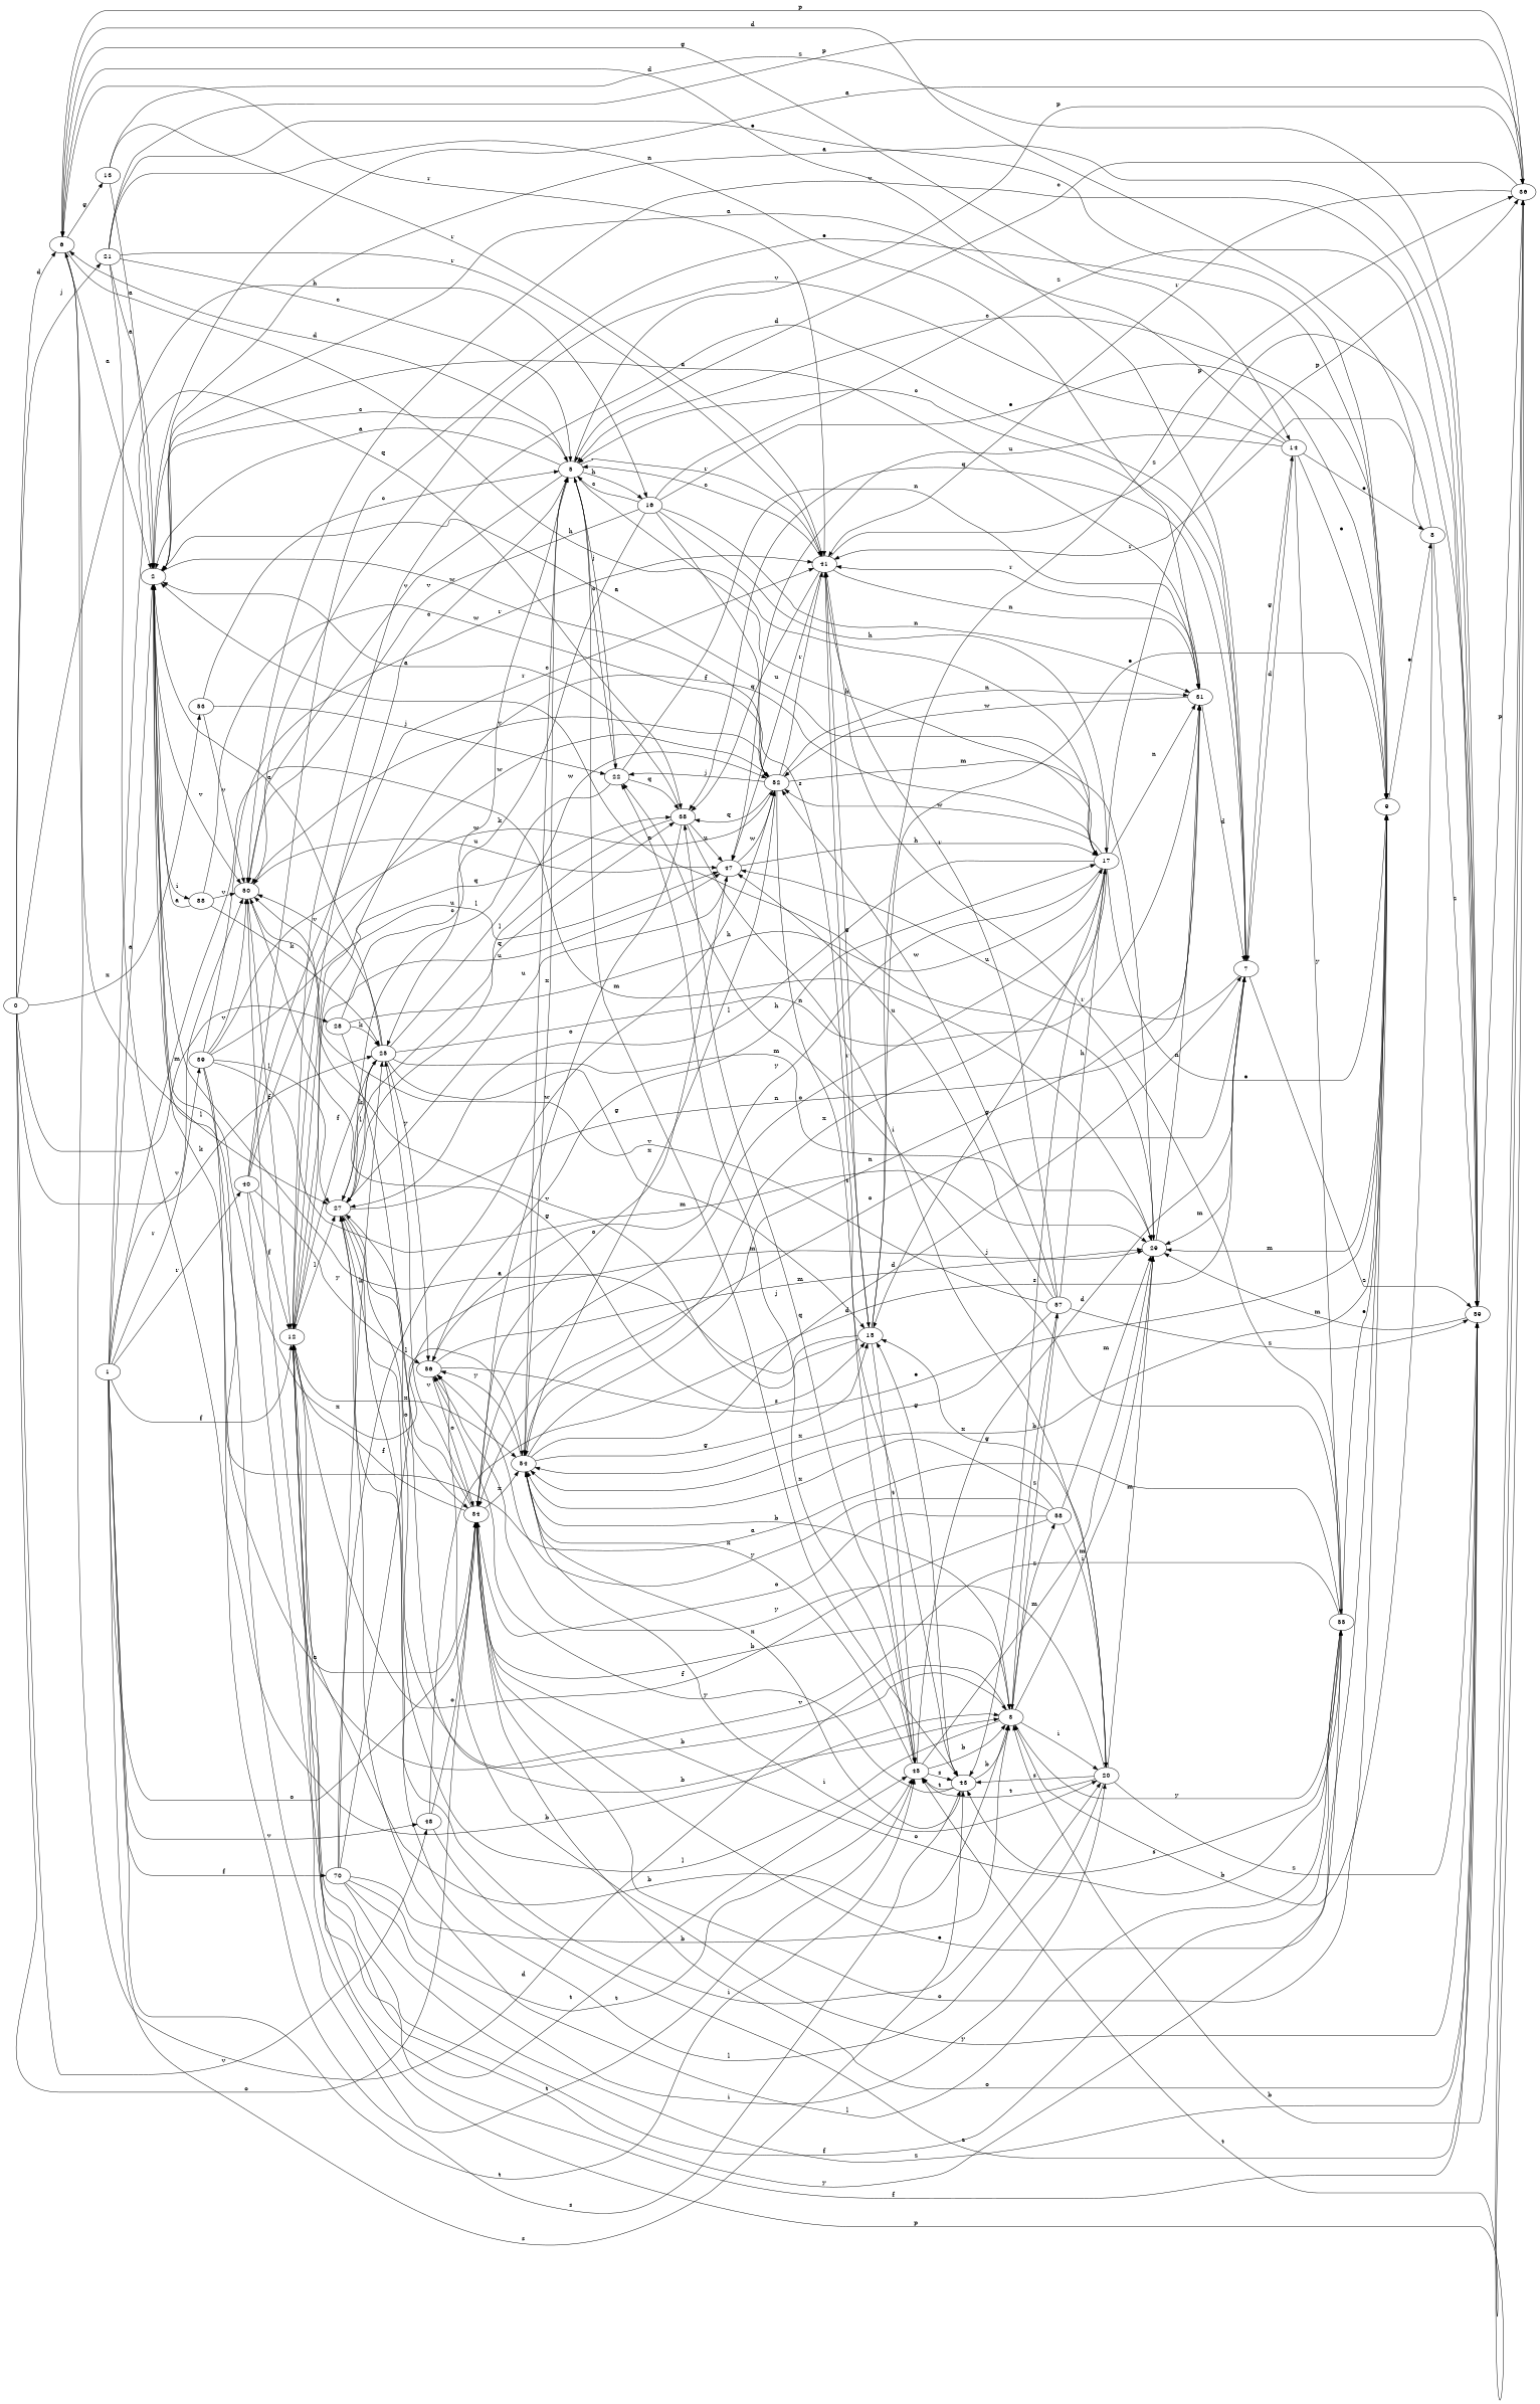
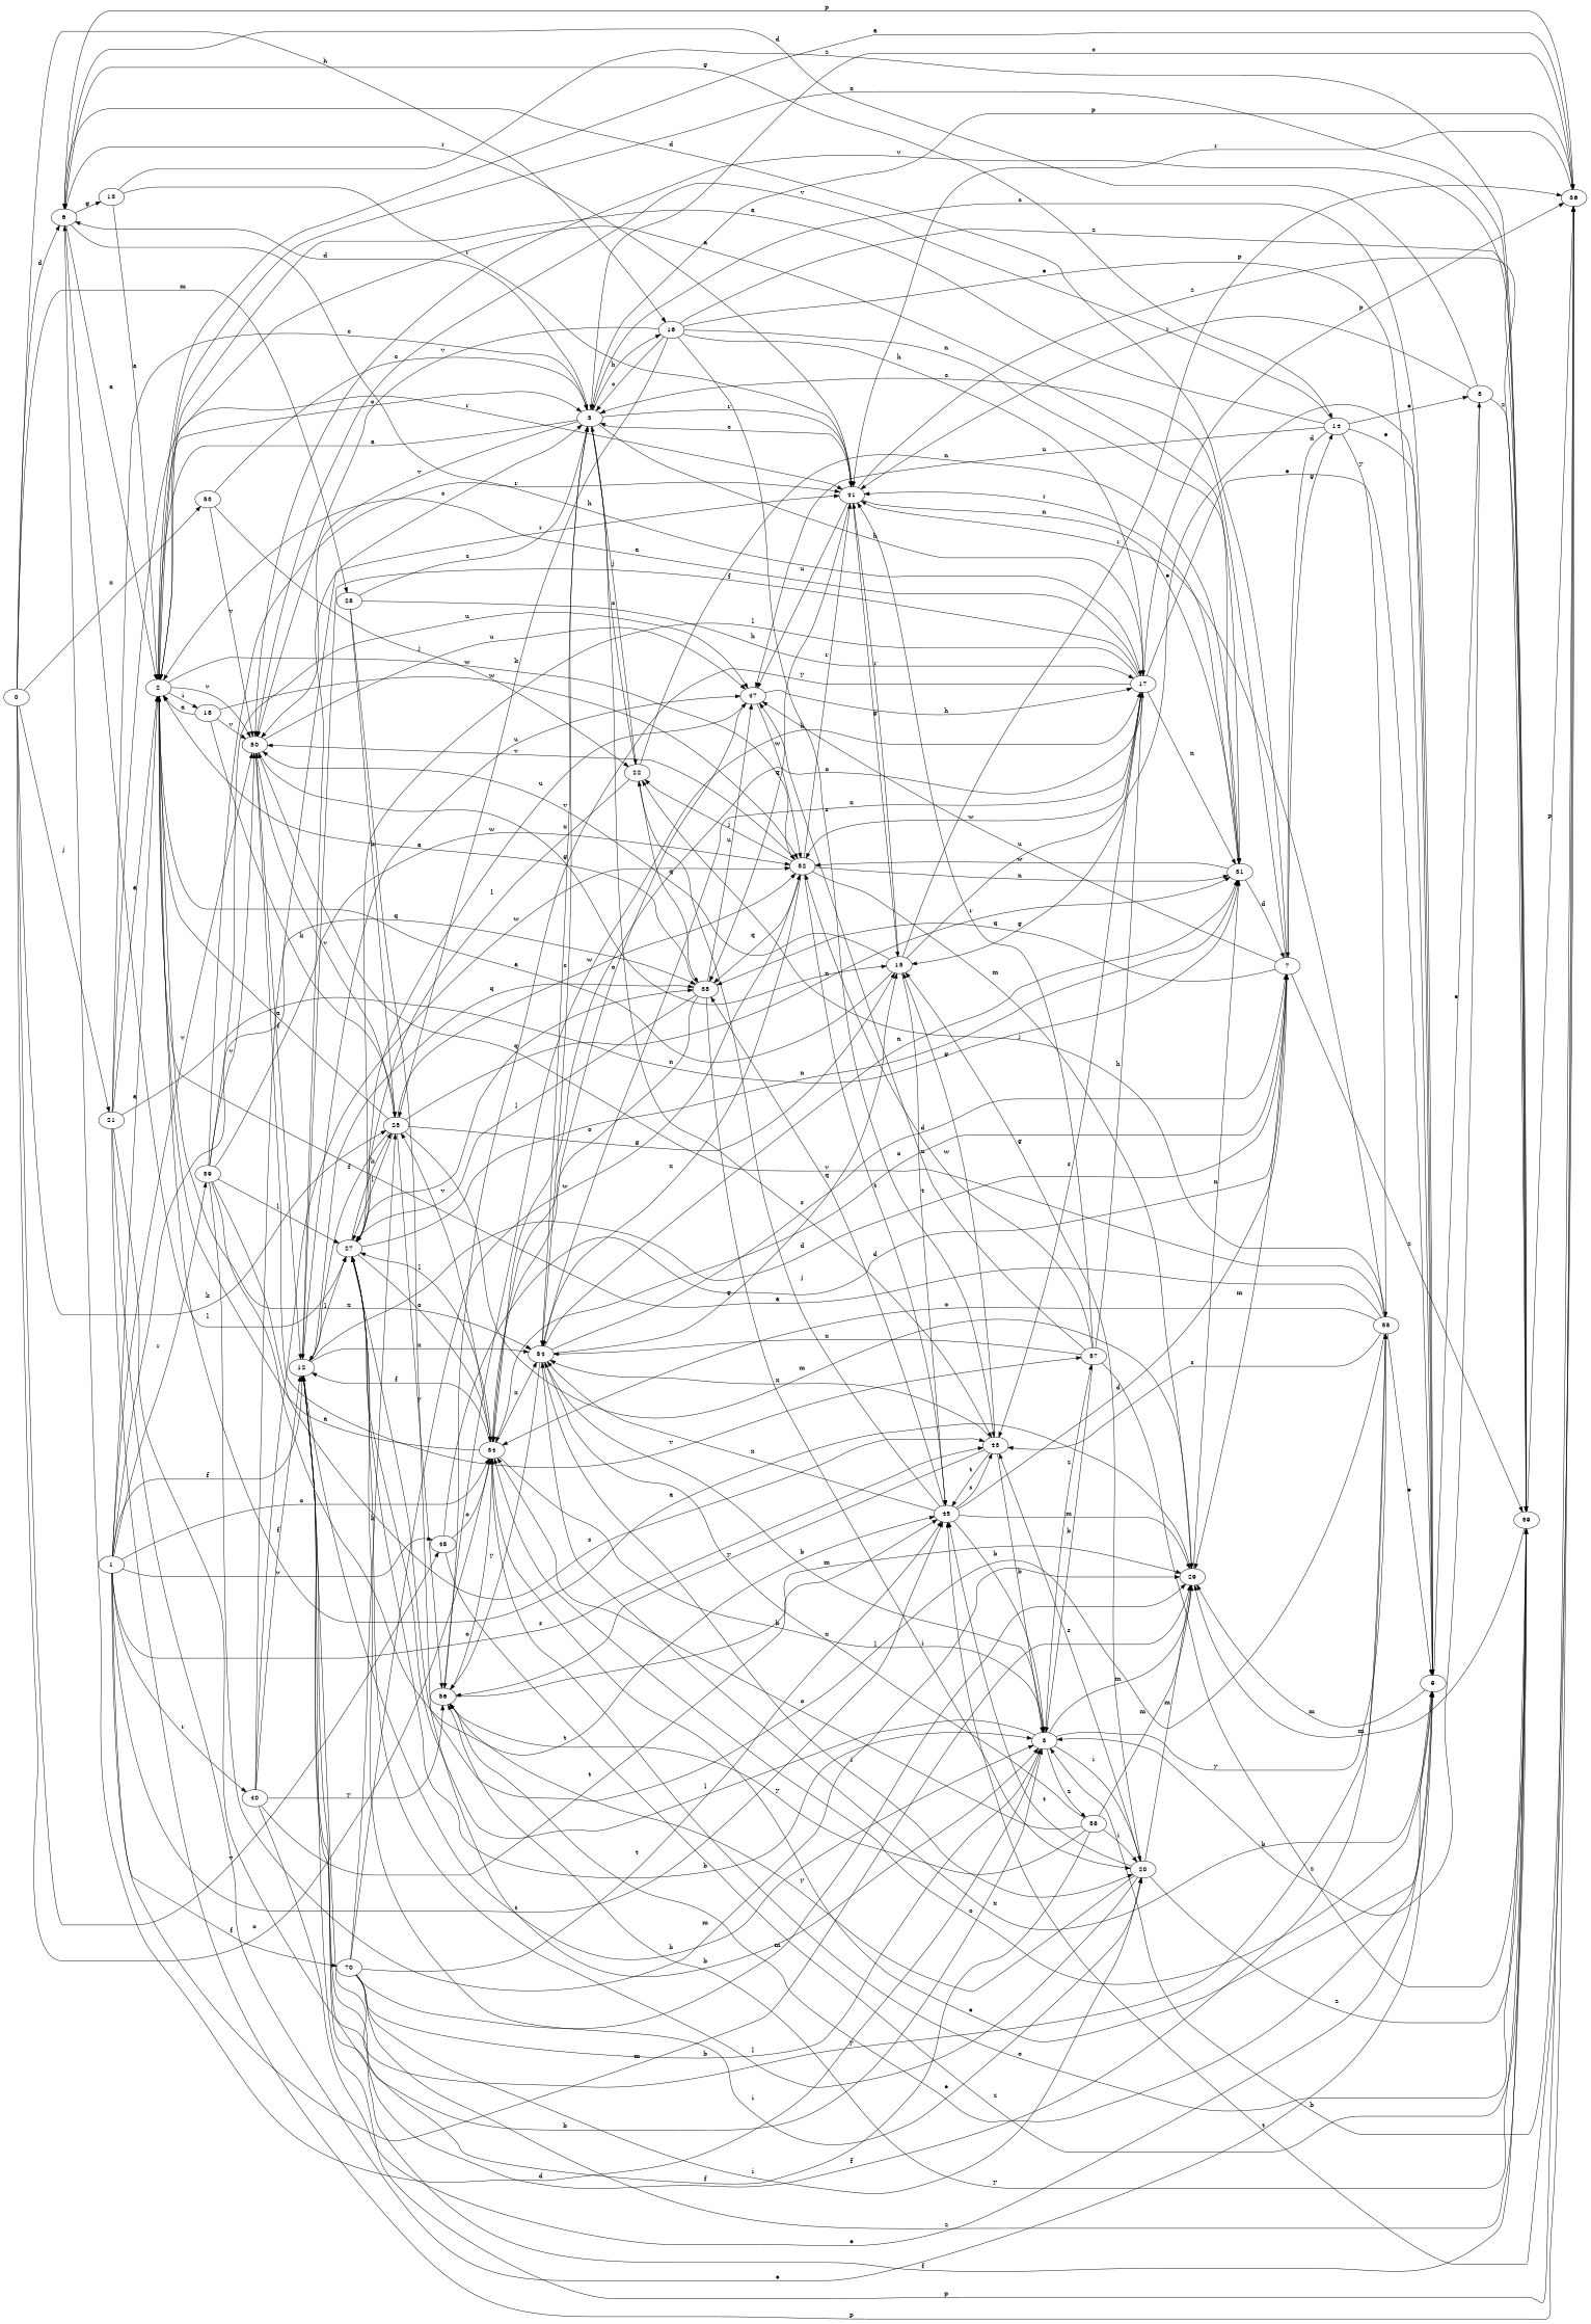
  strict digraph {
    rankdir=LR
    0
    6
    16
    21
    25
    28
    34
    48
    53
    2
    27
    17
    36
    41
    13
    14
    43
    50
    5
    59
    9
    31
    3
    12
    29
    52
    15
    56
    54
    7
    22
    1
    n33 [label=70]
    38
    39
    40
    45
-   18 [label=88]
+   18
    20
    55
    47
    57
    58
    8
    0 -> 6 [label=d]
    0 -> 16 [label=h]
    0 -> 21 [label=j]
    0 -> 25 [label=k]
    0 -> 28 [label=m]
    0 -> 34 [label=o]
    0 -> 48 [label=v]
    0 -> 53 [label=x]
    6 -> 2 [label=a]
    6 -> 27 [label=l]
    6 -> 17 [label=h]
    6 -> 36 [label=p]
    6 -> 41 [label=r]
    6 -> 13 [label=g]
    6 -> 14 [label=g]
    16 -> 25 [label=k]
    16 -> 17 [label=h]
    16 -> 43 [label=s]
    16 -> 50 [label=v]
    16 -> 5 [label=c]
    16 -> 59 [label=z]
    16 -> 9 [label=e]
    16 -> 31 [label=n]
    21 -> 2 [label=a]
    21 -> 36 [label=p]
    21 -> 41 [label=r]
    21 -> 5 [label=c]
    21 -> 9 [label=e]
    21 -> 31 [label=n]
    21 -> 3 [label=b]
    25 -> 2 [label=a]
    25 -> 27 [label=l]
    25 -> 50 [label=v]
    25 -> 31 [label=n]
    25 -> 12 [label=f]
    25 -> 29 [label=m]
    25 -> 52 [label=w]
    25 -> 15 [label=g]
    25 -> 56 [label=y]
    28 -> 25 [label=k]
    28 -> 17 [label=h]
    28 -> 5 [label=c]
    28 -> 3 [label=b]
    34 -> 25 [label=v]
    34 -> 2 [label=a]
    34 -> 27 [label=l]
    34 -> 9 [label=e]
    34 -> 3 [label=b]
    34 -> 12 [label=f]
    34 -> 54 [label=x]
    48 -> 34 [label=o]
    48 -> 59 [label=z]
    48 -> 7 [label=d]
    53 -> 50 [label=v]
    53 -> 5 [label=c]
    53 -> 22 [label=j]
    2 -> 50 [label=v]
    2 -> 5 [label=c]
    2 -> 52 [label=w]
    2 -> 54 [label=x]
    2 -> 18 [label=i]
    27 -> 25 [label=k]
    27 -> 34 [label=o]
    27 -> 31 [label=n]
    27 -> 3 [label=b]
    27 -> 38 [label=q]
    27 -> 20 [label=i]
    27 -> 47 [label=u]
    17 -> 34 [label=o]
    17 -> 2 [label=a]
    17 -> 27 [label=l]
    17 -> 36 [label=p]
    17 -> 43 [label=s]
    17 -> 9 [label=e]
    17 -> 31 [label=n]
    17 -> 12 [label=f]
    17 -> 52 [label=w]
    17 -> 15 [label=g]
    17 -> 56 [label=y]
    17 -> 54 [label=x]
    36 -> 2 [label=a]
    36 -> 41 [label=r]
    36 -> 5 [label=c]
    36 -> 3 [label=b]
    36 -> 45 [label=t]
    41 -> 5 [label=c]
    41 -> 59 [label=z]
    41 -> 31 [label=n]
    41 -> 15 [label=g]
    41 -> 38 [label=q]
    41 -> 47 [label=u]
    13 -> 2 [label=a]
    13 -> 41 [label=r]
    13 -> 59 [label=z]
    14 -> 2 [label=a]
    14 -> 50 [label=v]
    14 -> 9 [label=e]
    14 -> 7 [label=d]
    14 -> 55 [label=y]
    14 -> 47 [label=u]
    14 -> 8 [label=e]
    43 -> 3 [label=b]
    43 -> 15 [label=g]
    43 -> 56 [label=y]
    43 -> 54 [label=x]
    43 -> 45 [label=t]
    50 -> 12 [label=f]
    50 -> 15 [label=g]
    50 -> 47 [label=u]
    5 -> 6 [label=d]
    5 -> 16 [label=h]
    5 -> 2 [label=a]
    5 -> 17 [label=h]
    5 -> 36 [label=p]
    5 -> 41 [label=r]
    5 -> 43 [label=s]
    5 -> 50 [label=v]
    5 -> 54 [label=x]
    5 -> 22 [label=j]
    59 -> 34 [label=o]
    59 -> 2 [label=a]
    59 -> 36 [label=p]
    59 -> 50 [label=v]
    59 -> 12 [label=f]
    59 -> 29 [label=m]
    59 -> 56 [label=y]
    9 -> 34 [label=o]
    9 -> 5 [label=c]
    9 -> 29 [label=m]
    9 -> 54 [label=x]
    9 -> 8 [label=e]
    31 -> 2 [label=a]
    31 -> 41 [label=r]
    31 -> 52 [label=w]
    31 -> 7 [label=d]
    3 -> 6 [label=d]
    3 -> 27 [label=l]
    3 -> 29 [label=m]
    3 -> 20 [label=i]
    3 -> 55 [label=y]
    3 -> 57 [label=z]
    3 -> 58 [label=z]
    12 -> 27 [label=l]
    12 -> 36 [label=p]
    12 -> 5 [label=c]
    12 -> 3 [label=b]
    12 -> 54 [label=x]
    12 -> 7 [label=d]
    12 -> 38 [label=q]
    12 -> 55 [label=y]
    12 -> 47 [label=u]
    29 -> 2 [label=a]
    29 -> 31 [label=n]
    52 -> 41 [label=r]
    52 -> 50 [label=v]
    52 -> 31 [label=n]
    52 -> 29 [label=m]
    52 -> 54 [label=x]
    52 -> 22 [label=j]
    52 -> 38 [label=q]
    52 -> 45 [label=t]
    15 -> 2 [label=a]
    15 -> 36 [label=p]
    15 -> 41 [label=r]
    15 -> 50 [label=v]
    15 -> 9 [label=e]
    15 -> 45 [label=t]
    56 -> 34 [label=o]
    56 -> 17 [label=h]
    56 -> 9 [label=e]
    56 -> 29 [label=m]
    54 -> 5 [label=c]
    54 -> 31 [label=n]
    54 -> 3 [label=b]
    54 -> 15 [label=g]
    54 -> 56 [label=y]
    54 -> 7 [label=d]
    54 -> 20 [label=i]
    7 -> 6 [label=d]
    7 -> 34 [label=o]
    7 -> 14 [label=g]
    7 -> 5 [label=c]
    7 -> 59 [label=z]
    7 -> 29 [label=m]
    7 -> 38 [label=q]
    7 -> 47 [label=u]
    22 -> 27 [label=l]
    22 -> 5 [label=c]
    22 -> 31 [label=n]
    22 -> 38 [label=q]
    1 -> 34 [label=o]
    1 -> 48 [label=v]
    1 -> 2 [label=a]
    1 -> 43 [label=s]
    1 -> 50 [label=v]
    1 -> 12 [label=f]
    1 -> 29 [label=m]
    1 -> n33 [label=f]
    1 -> 38 [label=q]
    1 -> 39 [label=r]
    1 -> 40 [label=r]
    1 -> 45 [label=t]
    n33 -> 25 [label=k]
    n33 -> 59 [label=z]
    n33 -> 3 [label=b]
    n33 -> 29 [label=m]
    n33 -> 52 [label=w]
    n33 -> 45 [label=t]
    n33 -> 20 [label=i]
    38 -> 34 [label=o]
    38 -> 2 [label=a]
    38 -> 27 [label=l]
    38 -> 20 [label=i]
    38 -> 47 [label=u]
    39 -> 27 [label=l]
    39 -> 41 [label=r]
    39 -> 43 [label=s]
    39 -> 50 [label=v]
    39 -> 29 [label=m]
    39 -> 52 [label=w]
    39 -> 45 [label=t]
    39 -> 47 [label=u]
    40 -> 41 [label=r]
    40 -> 9 [label=e]
    40 -> 12 [label=f]
    40 -> 52 [label=w]
    40 -> 56 [label=y]
    40 -> 45 [label=t]
    45 -> 43 [label=s]
    45 -> 3 [label=b]
    45 -> 29 [label=m]
    45 -> 54 [label=x]
    45 -> 7 [label=d]
    45 -> 22 [label=j]
    45 -> 38 [label=q]
    18 -> 25 [label=k]
    18 -> 2 [label=a]
    18 -> 50 [label=v]
    18 -> 52 [label=w]
    20 -> 27 [label=l]
    20 -> 43 [label=s]
    20 -> 59 [label=z]
    20 -> 29 [label=m]
    20 -> 15 [label=g]
    20 -> 56 [label=y]
    20 -> 45 [label=t]
    55 -> 34 [label=o]
    55 -> 2 [label=a]
    55 -> 27 [label=l]
    55 -> 41 [label=r]
    55 -> 43 [label=s]
    55 -> 50 [label=v]
    55 -> 9 [label=e]
    55 -> 12 [label=f]
    55 -> 22 [label=j]
    47 -> 34 [label=o]
    47 -> 17 [label=h]
    47 -> 52 [label=w]
    57 -> 17 [label=h]
    57 -> 41 [label=r]
-   57 -> 50 [label=v]
+   50 -> 57 [label=v]
    57 -> 59 [label=z]
    57 -> 3 [label=b]
    57 -> 52 [label=w]
    57 -> 54 [label=x]
    57 -> 47 [label=u]
    58 -> 34 [label=o]
    58 -> 12 [label=f]
    58 -> 29 [label=m]
    58 -> 56 [label=y]
    58 -> 54 [label=x]
    58 -> 20 [label=i]
    8 -> 6 [label=d]
    8 -> 41 [label=r]
    8 -> 59 [label=z]
    8 -> 3 [label=b]
  }
